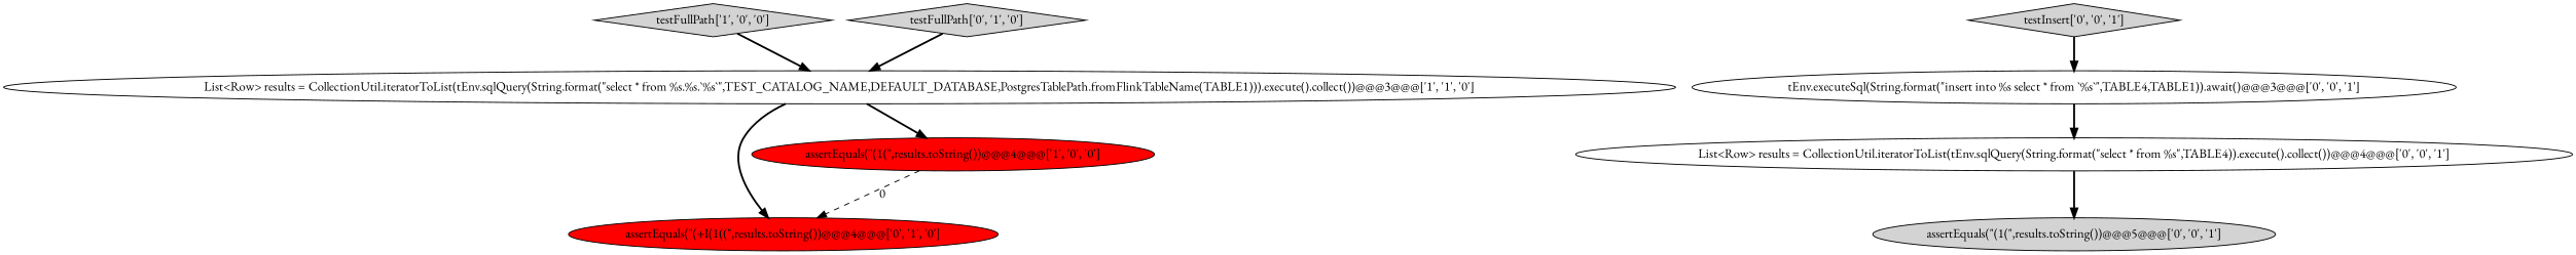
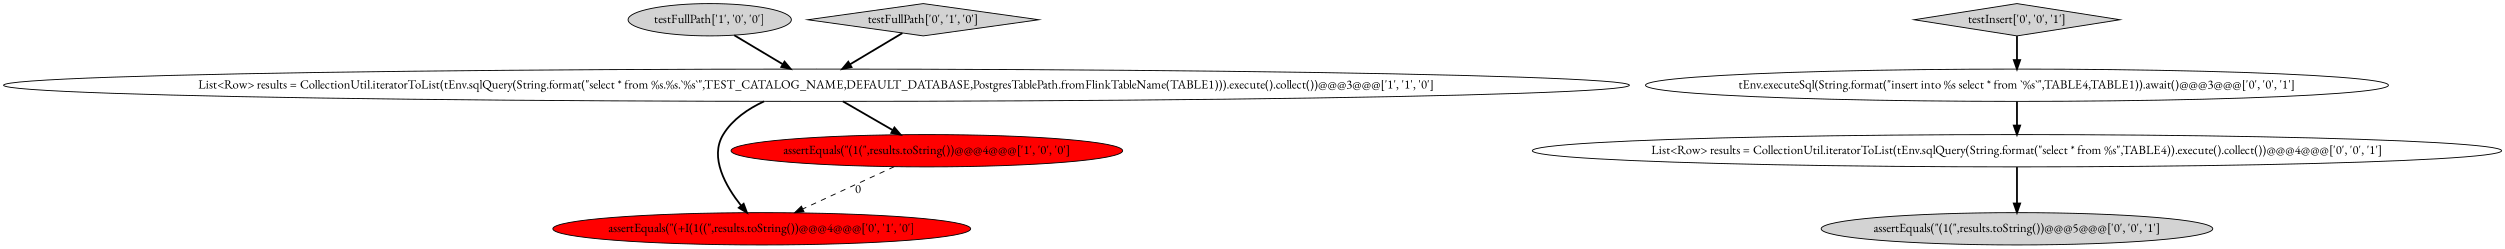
  digraph {
    fontname="EB Garamond"
    node [fillcolor=lightgray shape=ellipse style=filled fontname="EB Garamond"]
    edge [style=bold fontname="EB Garamond"]
-   n1 [label="testFullPath['1', '0', '0']" shape=diamond]
+   n1 [label="testFullPath['1', '0', '0']"]
    n2 [fillcolor=white label="List<Row> results = CollectionUtil.iteratorToList(tEnv.sqlQuery(String.format(\"select * from %s.%s.`%s`\",TEST_CATALOG_NAME,DEFAULT_DATABASE,PostgresTablePath.fromFlinkTableName(TABLE1))).execute().collect())@@@3@@@['1', '1', '0']"]
    n3 [fillcolor=white label="tEnv.executeSql(String.format(\"insert into %s select * from `%s`\",TABLE4,TABLE1)).await()@@@3@@@['0', '0', '1']"]
    n4 [fillcolor=white label="List<Row> results = CollectionUtil.iteratorToList(tEnv.sqlQuery(String.format(\"select * from %s\",TABLE4)).execute().collect())@@@4@@@['0', '0', '1']"]
    n5 [label="assertEquals(\"(1(\",results.toString())@@@5@@@['0', '0', '1']"]
    n6 [label="testInsert['0', '0', '1']" shape=diamond]
    n7 [fillcolor=red label="assertEquals(\"(+I(1((\",results.toString())@@@4@@@['0', '1', '0']"]
    n8 [fillcolor=red label="assertEquals(\"(1(\",results.toString())@@@4@@@['1', '0', '0']"]
    n9 [label="testFullPath['0', '1', '0']" shape=diamond]
    n1 -> n2
    n2 -> n7
    n2 -> n8
    n3 -> n4
    n4 -> n5
    n6 -> n3
    n8 -> n7 [label=0 style=dashed]
    n9 -> n2
  }
